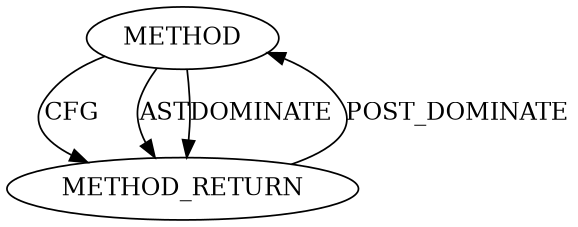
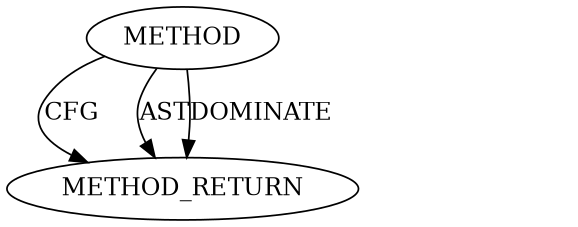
  digraph {
    node [COLUMN_NUMBER=5 LINE_NUMBER=2]
    n1 [AST_PARENT_FULL_NAME="/home/kb/PycharmProjects/in-line-we-trust/data/raw/openssl/functions/test_sqr--d02b48c63a58ea4367a0.c:<global>" AST_PARENT_TYPE=TYPE_DECL CODE="int test_sqr ()" COLUMN_NUMBER_END=15 FILENAME="/home/kb/PycharmProjects/in-line-we-trust/data/raw/openssl/functions/test_sqr--d02b48c63a58ea4367a0.c" FULL_NAME=test_sqr IS_EXTERNAL=false LINE_NUMBER_END=2 NAME=test_sqr ORDER=2 SIGNATURE="int test_sqr ()" label=METHOD]
    n2 [CODE=int EVALUATION_STRATEGY=BY_VALUE ORDER=1 TYPE_FULL_NAME=int label=METHOD_RETURN]
    n1 -> n2 [label=CFG]
    n1 -> n2 [label=AST]
    n1 -> n2 [label=DOMINATE]
-   n2 -> n1 [label=POST_DOMINATE]
  }
